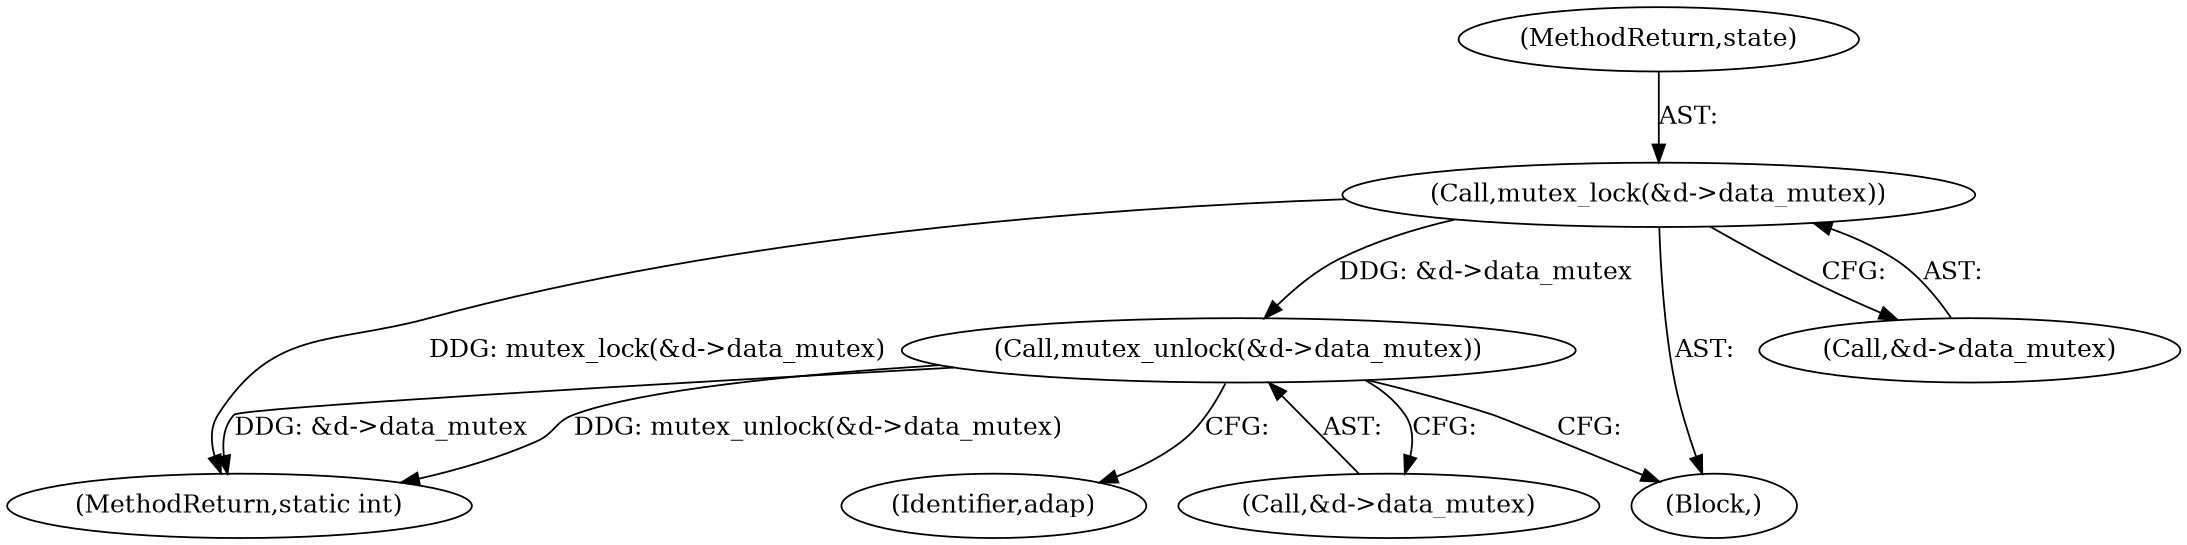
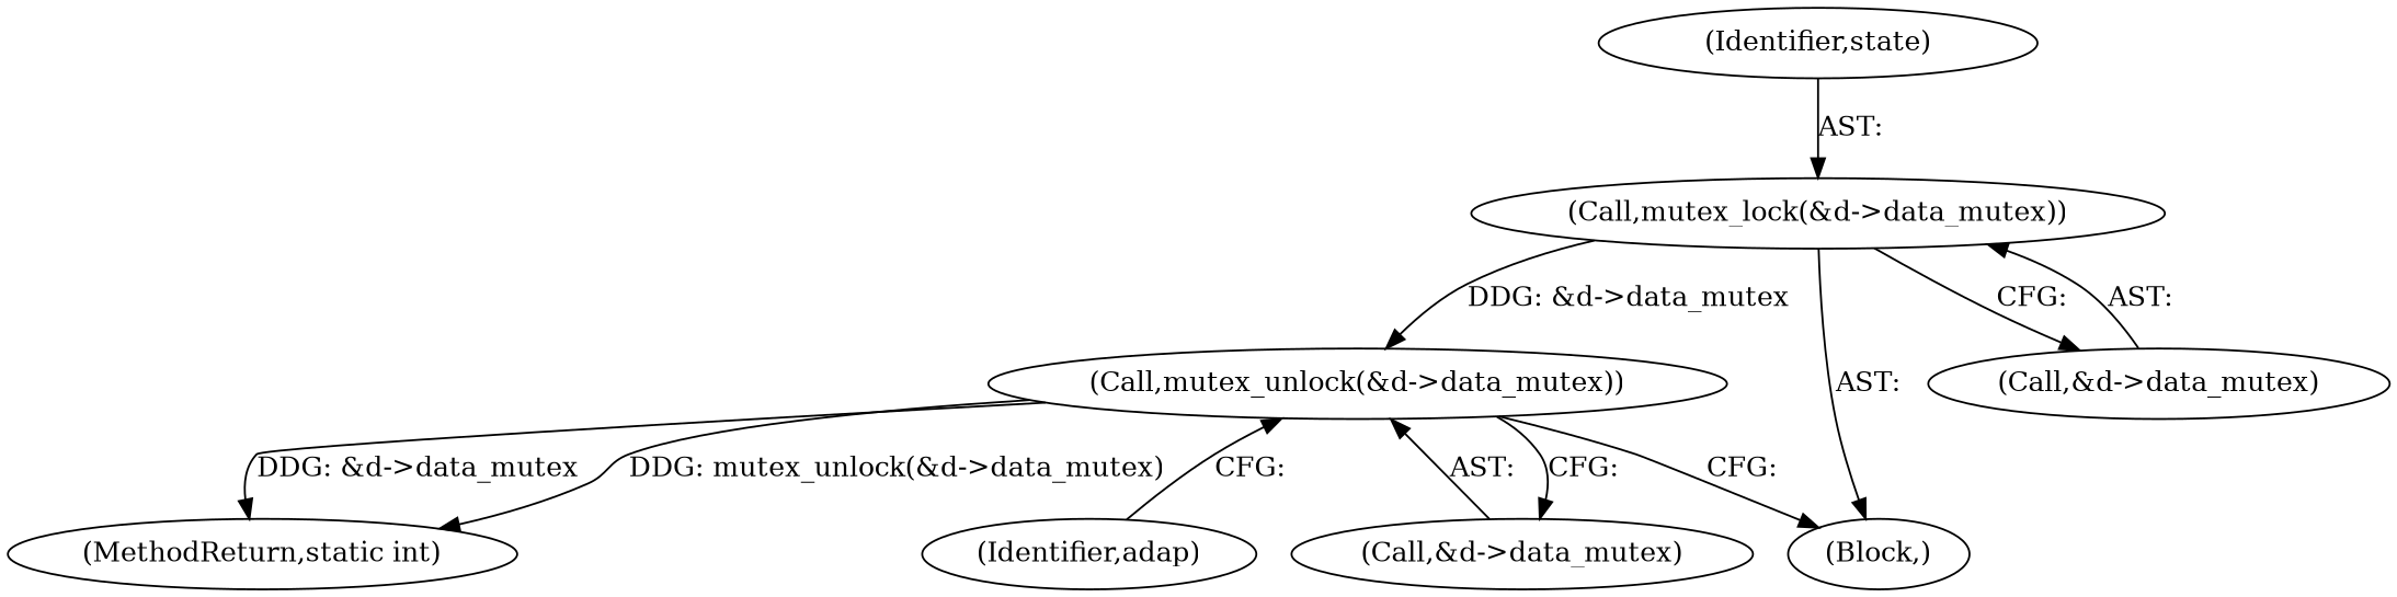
  digraph {
    n1 [label="(Call,mutex_unlock(&d->data_mutex))"]
    n2 [label="(Call,&d->data_mutex)"]
    n3 [label="(Block,)"]
    n4 [label="(MethodReturn,static int)"]
    n5 [label="(Call,mutex_lock(&d->data_mutex))"]
    n6 [label="(Call,&d->data_mutex)"]
    n7 [label="(Identifier,adap)"]
-   n8 [label="(MethodReturn,state)"]
+   n8 [label="(Identifier,state)"]
    n1 -> n2 [label="CFG: "]
    n1 -> n3 [label="CFG: "]
    n1 -> n4 [label="DDG: mutex_unlock(&d->data_mutex)"]
    n1 -> n4 [label="DDG: &d->data_mutex"]
    n2 -> n1 [label="AST: "]
    n5 -> n1 [label="DDG: &d->data_mutex"]
    n5 -> n3 [label="AST: "]
-   n5 -> n4 [label="DDG: mutex_lock(&d->data_mutex)"]
    n5 -> n6 [label="CFG: "]
    n6 -> n5 [label="AST: "]
-   n1 -> n7 [label="CFG: "]
+   n7 -> n1 [label="CFG: "]
    n8 -> n5 [label="AST: "]
  }
